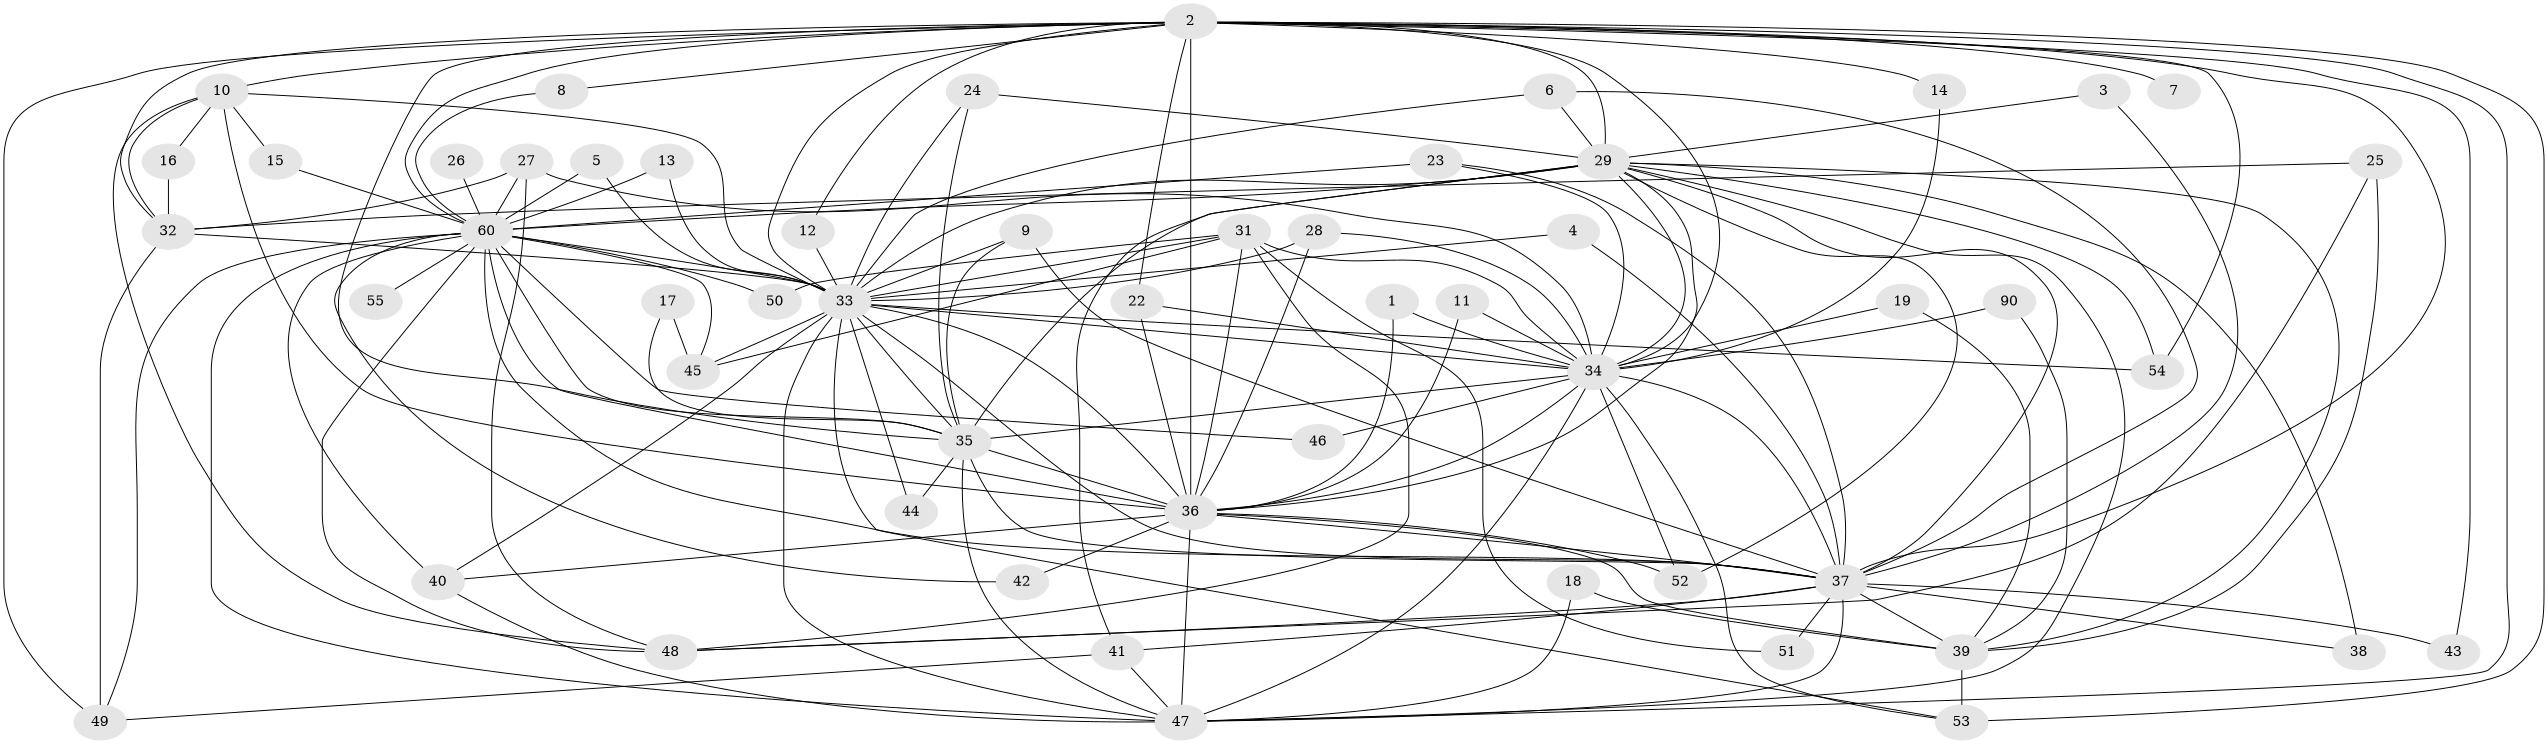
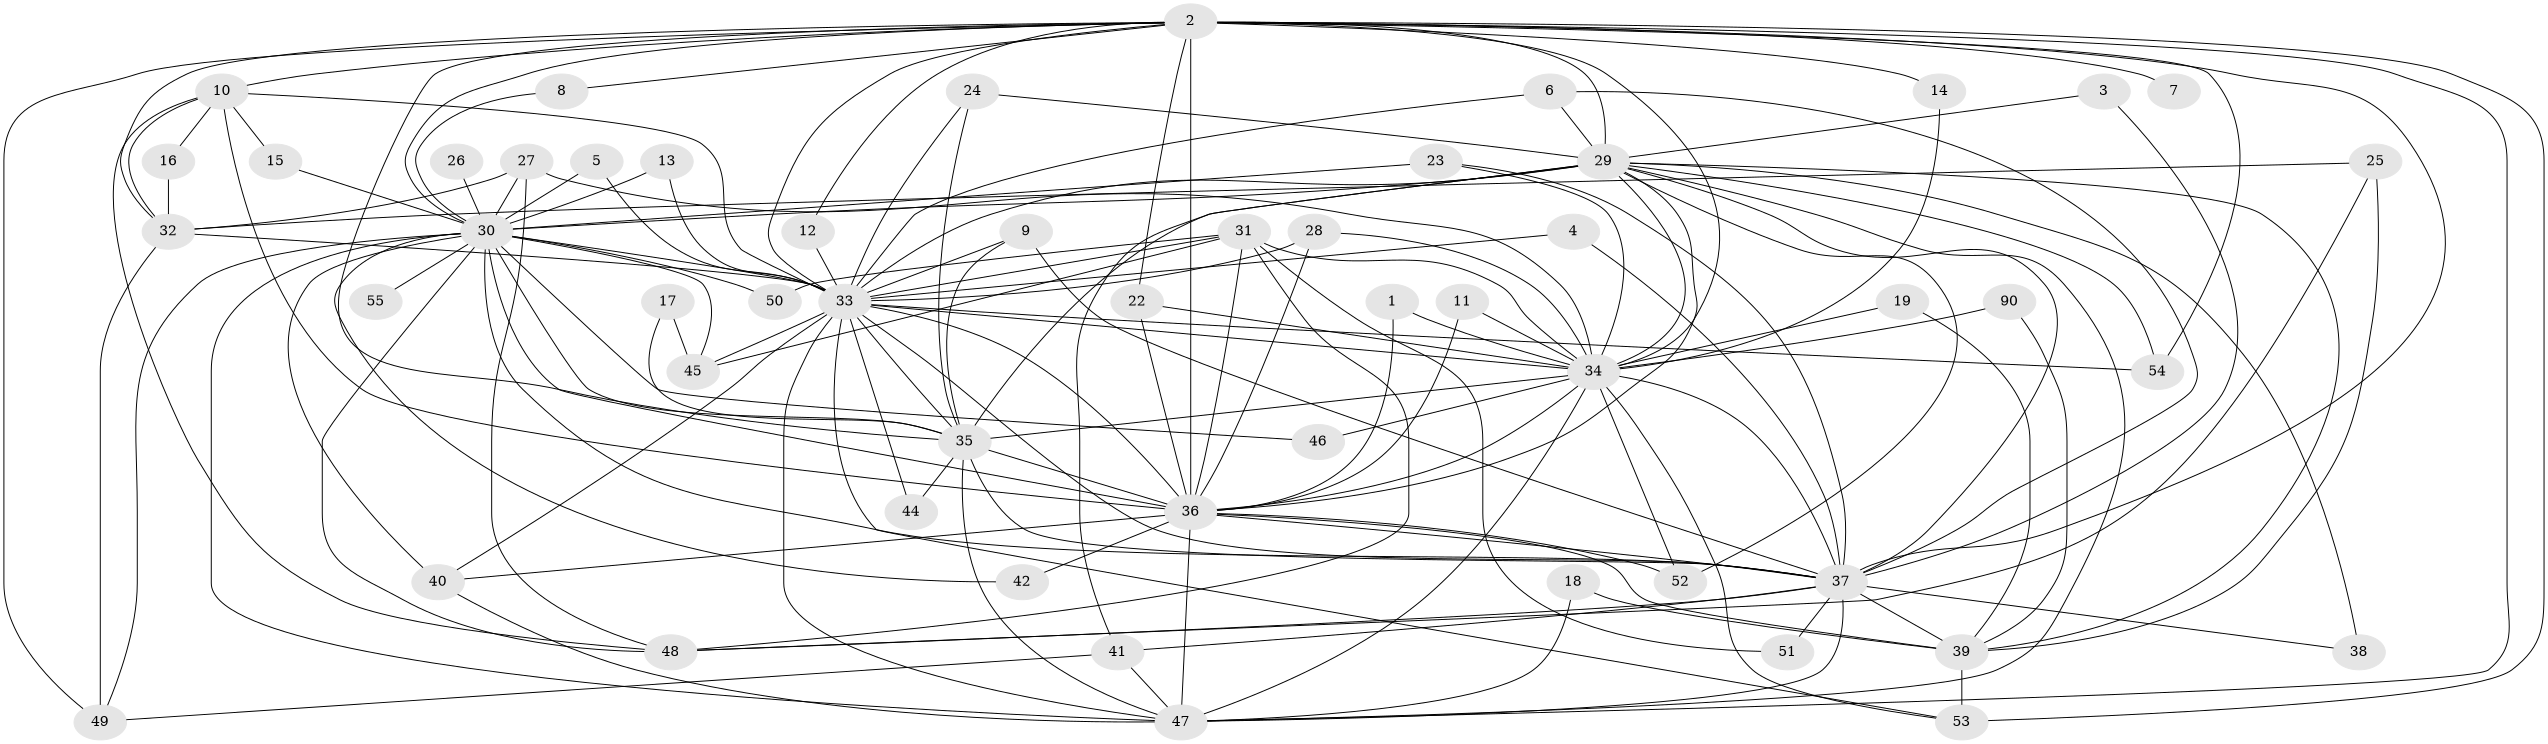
  graph {
    node [color=gray90 style=filled]
    edge [weight=1.0]
    1
    34
    36
    35
    37
    47
    53
    52
    46
    39
    40
    42
    2
    7
    8
    10
    12
    14
    22
    29
-   30 [label=60]
+   30
    32
    33
-   43
    49
    54
    15
    16
    48
    38
    41
    45
    50
    55
    44
    51
    3
    4
    5
    6
    9
    11
    13
    17
    18
    19
    n47 [label=90]
    23
    24
    25
    26
    27
    28
    31
    1 -- 34
    1 -- 36
    34 -- 36 [weight=3.0]
    34 -- 35
    34 -- 37
    34 -- 47
    34 -- 53
    34 -- 52
    34 -- 46
    36 -- 37
    36 -- 47 [weight=2.0]
    36 -- 52
    36 -- 39
    36 -- 40
    36 -- 42
    35 -- 36 [weight=2.0]
    35 -- 37
    35 -- 47
    35 -- 44
    37 -- 47
    37 -- 39
-   37 -- 43
    37 -- 48
    37 -- 38
    37 -- 41
    37 -- 51
    39 -- 53 [weight=2.0]
    40 -- 47
    2 -- 34 [weight=3.0]
    2 -- 36 [weight=3.0]
    2 -- 35 [weight=2.0]
    2 -- 37 [weight=2.0]
    2 -- 47 [weight=3.0]
    2 -- 53
    2 -- 7
    2 -- 8
    2 -- 10
    2 -- 12
    2 -- 14
    2 -- 22
    2 -- 29 [weight=2.0]
    2 -- 30 [weight=3.0]
    2 -- 32
    2 -- 33 [weight=3.0]
-   2 -- 43 [weight=2.0]
    2 -- 49 [weight=2.0]
    2 -- 54
    8 -- 30
    10 -- 36
    10 -- 32
    10 -- 33
    10 -- 15
    10 -- 16
    10 -- 48
    12 -- 33
    14 -- 34
    22 -- 34
    22 -- 36
    29 -- 34 [weight=2.0]
    29 -- 36
    29 -- 35 [weight=2.0]
    29 -- 37
    29 -- 47
    29 -- 52
    29 -- 39
    29 -- 30 [weight=2.0]
    29 -- 33 [weight=2.0]
    29 -- 54
    29 -- 38
    29 -- 41
    30 -- 36 [weight=2.0]
    30 -- 35
    30 -- 37 [weight=2.0]
    30 -- 47 [weight=2.0]
    30 -- 46
    30 -- 40
    30 -- 42
    30 -- 33 [weight=2.0]
    30 -- 49
    30 -- 48
    30 -- 45 [weight=2.0]
    30 -- 50
    30 -- 55
    32 -- 33 [weight=2.0]
    32 -- 49
    33 -- 34
    33 -- 36
    33 -- 35
    33 -- 37
    33 -- 47
    33 -- 53
    33 -- 40
    33 -- 54
    33 -- 45
    33 -- 44
    15 -- 30
    16 -- 32
    41 -- 47
    41 -- 49
    3 -- 37 [weight=2.0]
    3 -- 29
    4 -- 37
    4 -- 33
    5 -- 30
    5 -- 33
    6 -- 37
    6 -- 29
    6 -- 33
    9 -- 35
    9 -- 37
    9 -- 33
    11 -- 34
    11 -- 36
    13 -- 30
    13 -- 33
    17 -- 35
    17 -- 45
    18 -- 47
    18 -- 39
    19 -- 34
    19 -- 39
    n47 -- 34
    n47 -- 39
    23 -- 34
    23 -- 37
    23 -- 30 [weight=2.0]
    24 -- 35
    24 -- 29
    24 -- 33
    25 -- 39
    25 -- 32
    25 -- 48
    26 -- 30
    27 -- 34
    27 -- 30
    27 -- 32
    27 -- 48
    28 -- 34
    28 -- 36 [weight=3.0]
    28 -- 33 [weight=2.0]
    31 -- 34
    31 -- 36
    31 -- 33
    31 -- 48
    31 -- 45
    31 -- 50
    31 -- 51
  }
